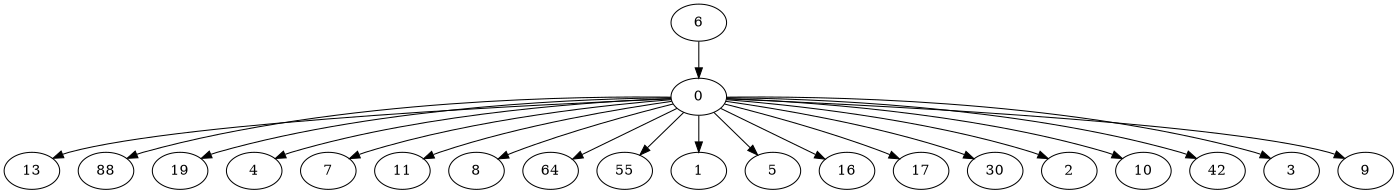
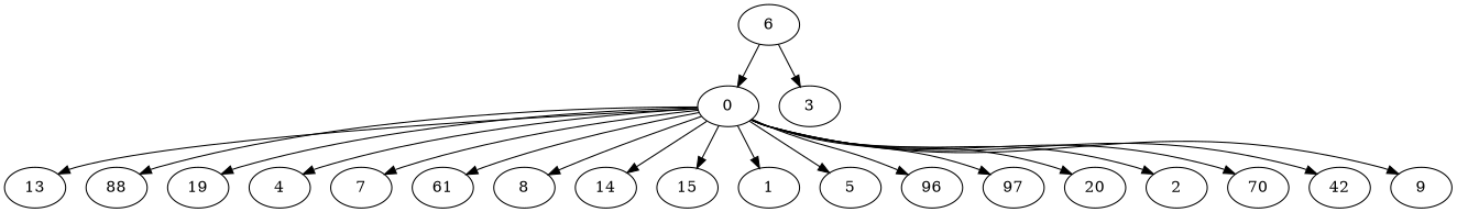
  digraph {
    "Duplicate states"=0
    GraphType=Fork
    "Max states in OPEN"=0
    Modes="120000ms; topo-ordered tasks, ; Pruning: task equivalence, fixed order ready list, ; F-value: ; Optimisation: best schedule length (SL) optimisation on equal, "
    NumberOfTasks=21
    "Pruned using list schedule length"=8
    "States removed from OPEN"=0
    TargetSystem="Homogeneous-16"
    "Time to schedule (ms)"=107
    "Total idle time"=110
    "Total schedule length"=28
    "Total sequential time"=119
    "Total states created"=14
    node ["Finish time"=24 Processor=0 "Start time"=16 Weight=3]
    edge [Weight=16]
    0 ["Finish time"=3 "Start time"=0]
    13 ["Finish time"=17 Processor=1 "Start time"=8 Weight=9]
    n3 ["Finish time"=21 "Start time"=12 Weight=9 label=88]
    19 ["Finish time"=28 Processor=1 "Start time"=19 Weight=9]
    4 ["Finish time"=15 Processor=2 "Start time"=7 Weight=8]
    7 [Processor=2 Weight=8]
-   11 [Processor=3 Weight=8]
+   11 [Processor=3 Weight=8 label=61]
    8 ["Finish time"=28 "Start time"=21 Weight=7]
-   14 ["Finish time"=20 Processor=4 "Start time"=14 Weight=6 label=64]
-   15 ["Finish time"=18 Processor=5 "Start time"=12 Weight=6 label=55]
+   14 ["Finish time"=20 Processor=4 "Start time"=14 Weight=6]
+   15 ["Finish time"=18 Processor=5 "Start time"=12 Weight=6]
    1 [Processor=5 "Start time"=19 Weight=5]
    5 ["Finish time"=17 Processor=6 "Start time"=12 Weight=5]
-   16 ["Finish time"=13 Processor=7 "Start time"=8 Weight=5]
-   17 ["Finish time"=12 Processor=8 "Start time"=7 Weight=5]
-   20 ["Finish time"=16 Processor=8 "Start time"=12 Weight=4 label=30]
+   16 ["Finish time"=13 Processor=7 "Start time"=8 Weight=5 label=96]
+   17 ["Finish time"=12 Processor=8 "Start time"=7 Weight=5 label=97]
+   20 ["Finish time"=16 Processor=8 "Start time"=12 Weight=4]
    2 ["Finish time"=19 Processor=7]
-   10 ["Finish time"=19 Processor=8]
+   10 ["Finish time"=19 Processor=8 label=70]
    n18 ["Finish time"=22 Processor=6 "Start time"=19 label=42]
    3 ["Finish time"=18 Processor=9 Weight=2]
    9 ["Finish time"=23 Processor=4 "Start time"=21 Weight=2]
    6 ["Finish time"=12 "Start time"=3 Weight=9]
    0 -> 13 [Weight=5]
    0 -> n3
    0 -> 19
    0 -> 4 [Weight=4]
    0 -> 7 [Weight=13]
    0 -> 11 [Weight=13]
    0 -> 8 [Weight=18]
    0 -> 14 [Weight=11]
    0 -> 15 [Weight=9]
    0 -> 1
    0 -> 5 [Weight=9]
    0 -> 16 [Weight=5]
    0 -> 17 [Weight=4]
    0 -> 20 [Weight=9]
    0 -> 2 [Weight=13]
    0 -> 10 [Weight=13]
    0 -> n18
-   0 -> 3 [Weight=13]
+   6 -> 3 [Weight=13]
    0 -> 9 [Weight=18]
    6 -> 0
  }
